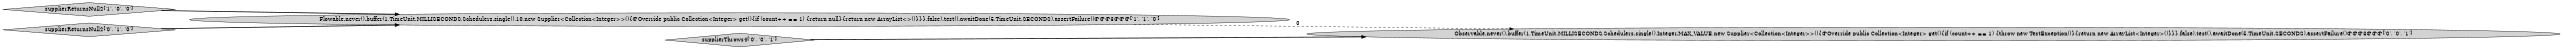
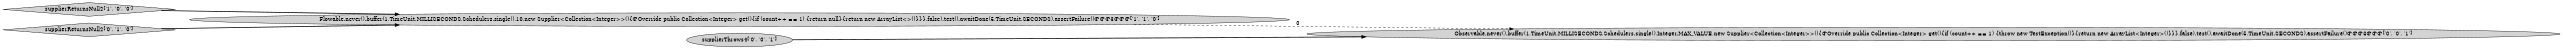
  digraph {
    rankdir=LR
    node [fillcolor=lightgray shape=diamond style=filled]
    edge [style=bold]
    n1 [label="supplierReturnsNull2['1', '0', '0']"]
    n2 [label="Flowable.never().buffer(1,TimeUnit.MILLISECONDS,Schedulers.single(),10,new Supplier<Collection<Integer>>(){@Override public Collection<Integer> get(){if (count++ == 1) {return null}{return new ArrayList<>()}}},false).test().awaitDone(5,TimeUnit.SECONDS).assertFailure()@@@3@@@['1', '1', '0']" shape=ellipse]
    n3 [label="Observable.never().buffer(1,TimeUnit.MILLISECONDS,Schedulers.single(),Integer.MAX_VALUE,new Supplier<Collection<Integer>>(){@Override public Collection<Integer> get(){if (count++ == 1) {throw new TestException()}{return new ArrayList<Integer>()}}},false).test().awaitDone(5,TimeUnit.SECONDS).assertFailure()@@@3@@@['0', '0', '1']" shape=ellipse]
    n4 [label="supplierReturnsNull2['0', '1', '0']"]
-   n5 [label="supplierThrows4['0', '0', '1']"]
+   n5 [label="supplierThrows4['0', '0', '1']" shape=ellipse]
    n1 -> n2
    n2 -> n3 [label=0 style=dashed]
    n4 -> n2
    n5 -> n3
  }
